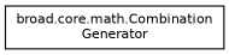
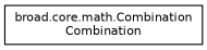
  digraph {
    rankdir=LR
-   n1 [color=black fillcolor=white fontname=Helvetica fontsize=10 height=0.2 label="broad.core.math.Combination\lGenerator" shape=record style=filled width=0.4]
+   n1 [color=black fillcolor=white fontname=Helvetica fontsize=10 height=0.2 label="broad.core.math.Combination\lCombination" shape=record style=filled width=0.4]
  }
